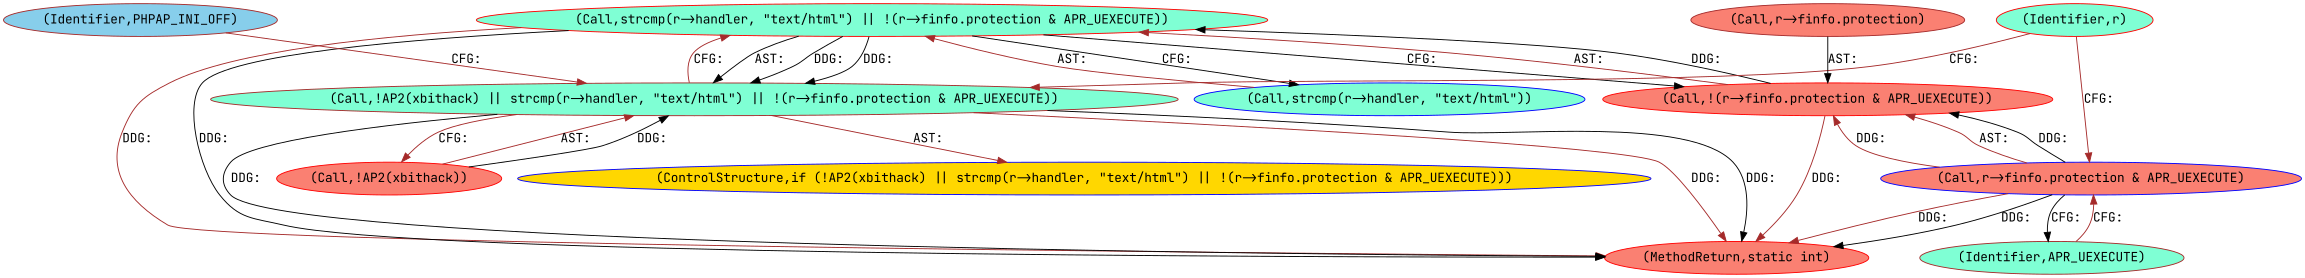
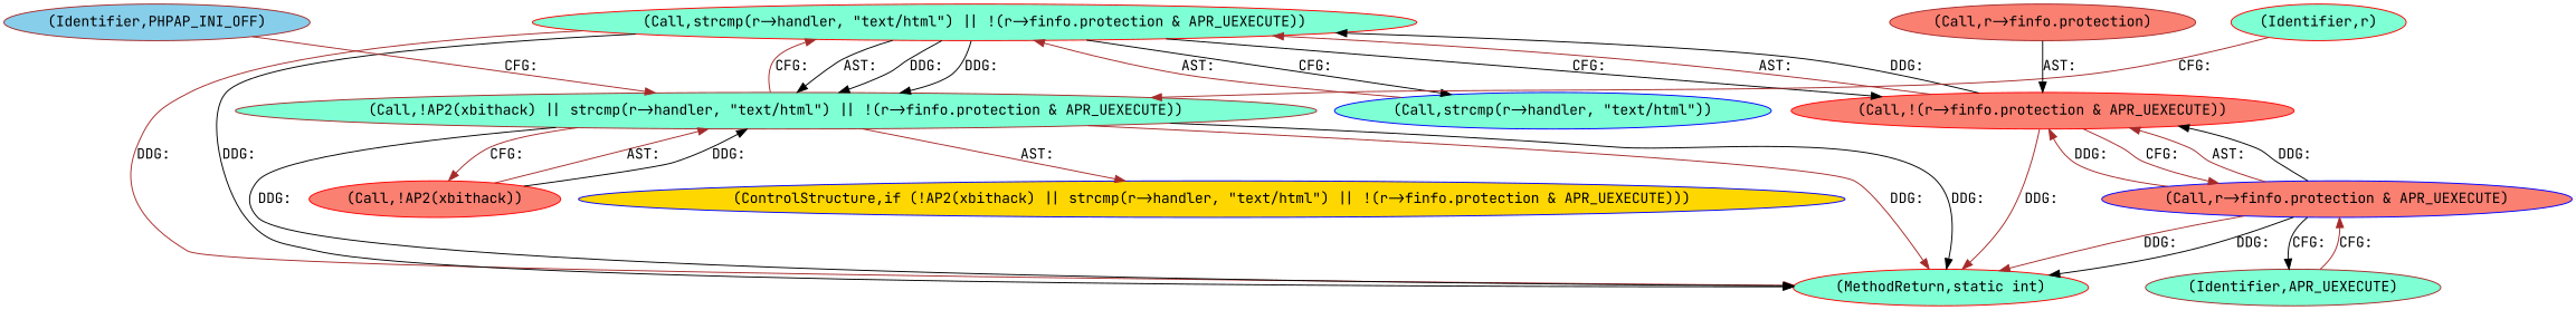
  digraph {
    fontname="JetBrains Mono"
    node [color=red fillcolor=aquamarine fontname="JetBrains Mono" style=filled]
    edge [color=brown fontname="JetBrains Mono"]
    n1 [label="(Call,strcmp(r->handler, \"text/html\") || !(r->finfo.protection & APR_UEXECUTE))"]
    n2 [fillcolor=salmon label="(Call,!(r->finfo.protection & APR_UEXECUTE))"]
    n3 [color=brown label="(Call,!AP2(xbithack) || strcmp(r->handler, \"text/html\") || !(r->finfo.protection & APR_UEXECUTE))"]
    n4 [color=blue label="(Call,strcmp(r->handler, \"text/html\"))"]
-   n5 [fillcolor=salmon label="(MethodReturn,static int)"]
+   n5 [label="(MethodReturn,static int)"]
    n6 [color=blue fillcolor=salmon label="(Call,r->finfo.protection & APR_UEXECUTE)"]
    n7 [fillcolor=salmon label="(Call,!AP2(xbithack))"]
    n8 [color=blue fillcolor=gold label="(ControlStructure,if (!AP2(xbithack) || strcmp(r->handler, \"text/html\") || !(r->finfo.protection & APR_UEXECUTE)))"]
    n9 [color=brown label="(Identifier,APR_UEXECUTE)"]
    n10 [color=brown fillcolor=skyblue label="(Identifier,PHPAP_INI_OFF)"]
    n11 [label="(Identifier,r)"]
    n12 [color=brown fillcolor=salmon label="(Call,r->finfo.protection)"]
    n1 -> n2 [color=black label="CFG: "]
    n1 -> n3 [color=black label="AST: "]
    n1 -> n3 [color=black label="DDG: "]
    n1 -> n3 [color=black label="DDG: "]
    n1 -> n4 [color=black label="CFG: "]
    n1 -> n5 [label="DDG: "]
    n1 -> n5 [color=black label="DDG: "]
    n2 -> n1 [label="AST: "]
    n2 -> n1 [color=black label="DDG: "]
    n2 -> n5 [label="DDG: "]
-   n11 -> n6 [label="CFG: "]
+   n2 -> n6 [label="CFG: "]
    n3 -> n1 [label="CFG: "]
    n3 -> n5 [color=black label="DDG: "]
    n3 -> n5 [label="DDG: "]
    n3 -> n5 [color=black label="DDG: "]
    n3 -> n7 [label="CFG: "]
    n3 -> n8 [label="AST: "]
    n4 -> n1 [label="AST: "]
    n6 -> n2 [label="AST: "]
    n6 -> n2 [color=black label="DDG: "]
    n6 -> n2 [label="DDG: "]
    n6 -> n5 [label="DDG: "]
    n6 -> n5 [color=black label="DDG: "]
    n6 -> n9 [color=black label="CFG: "]
    n7 -> n3 [label="AST: "]
    n7 -> n3 [color=black label="DDG: "]
    n9 -> n6 [label="CFG: "]
    n10 -> n3 [label="CFG: "]
    n11 -> n3 [label="CFG: "]
    n12 -> n2 [color=black label="AST: "]
  }
